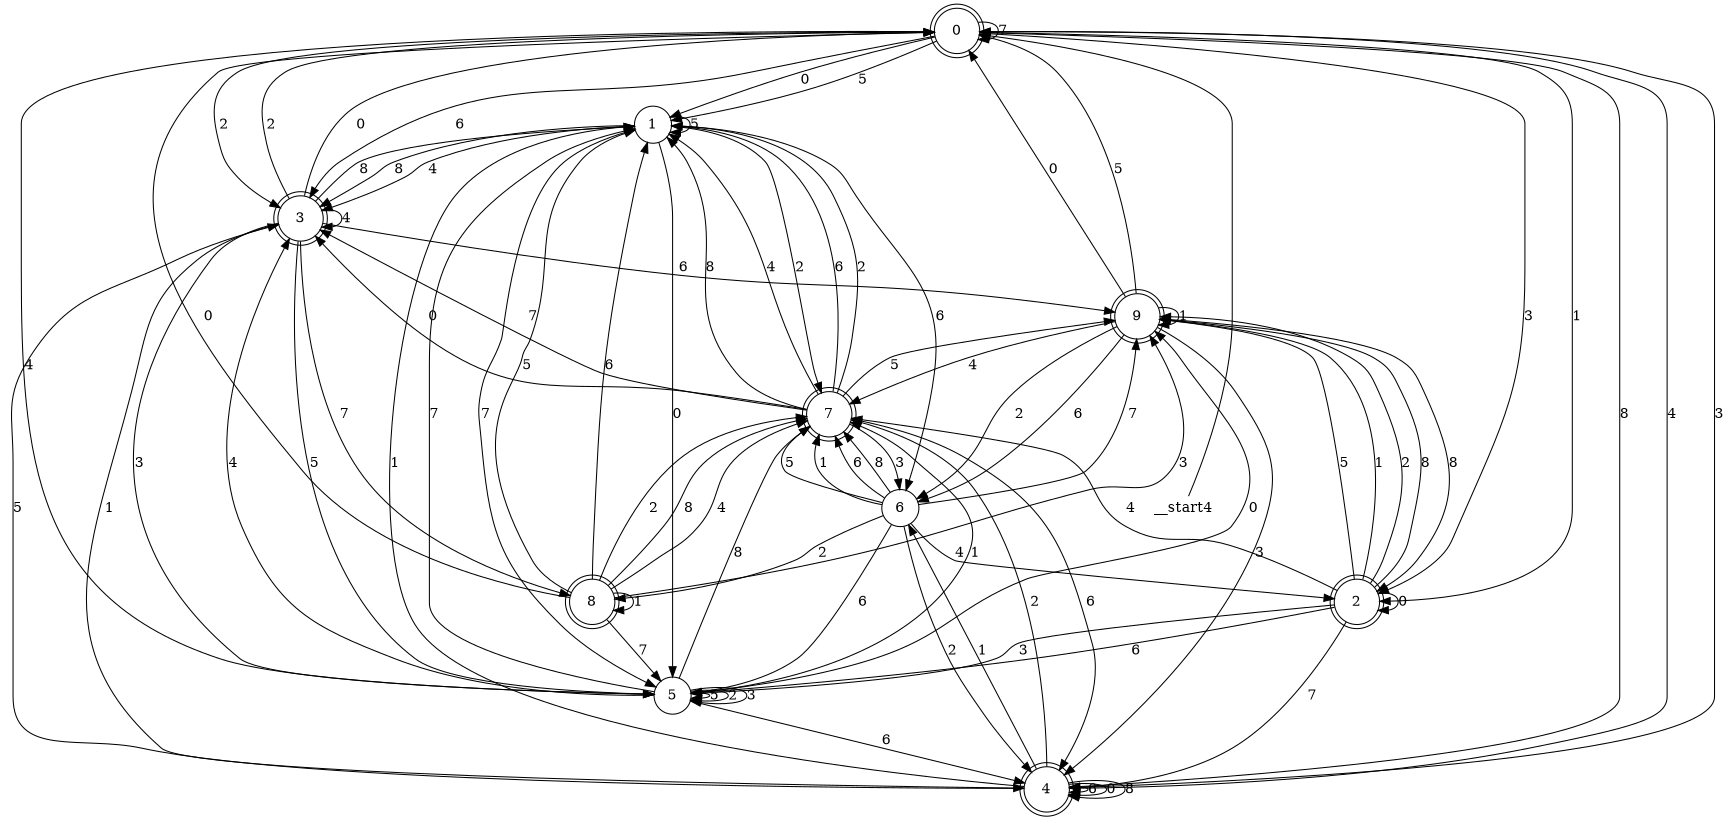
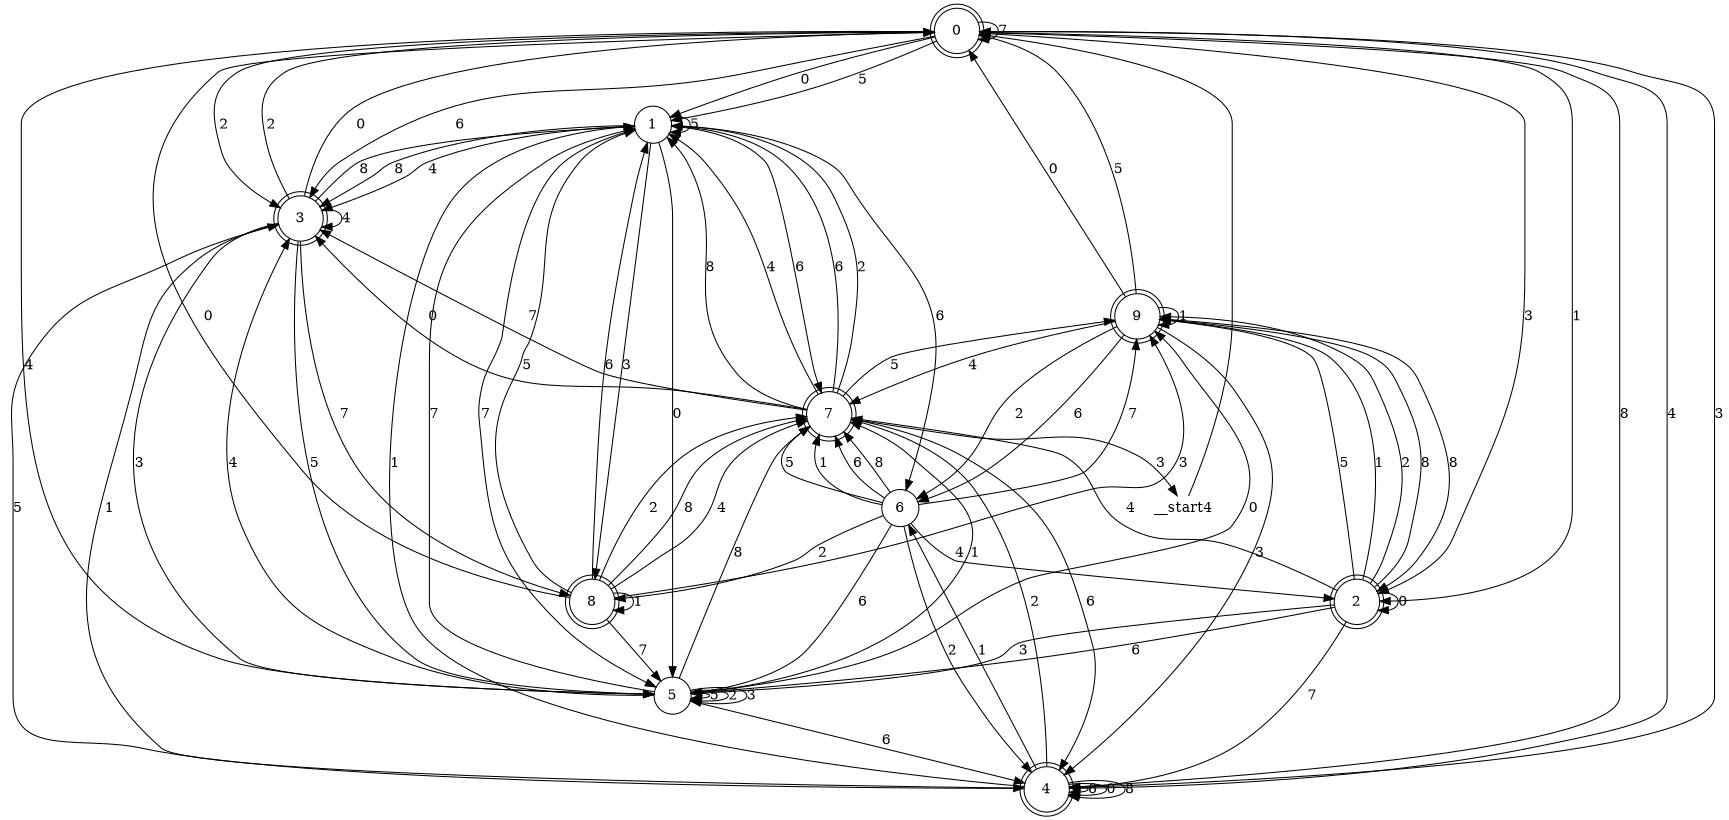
  digraph {
    node [shape=doublecircle]
    n1 [label=0]
    n2 [label=1 shape=circle]
    n3 [label=2]
    n4 [label=3]
    n5 [label=4]
    n6 [label=5 shape=circle]
    n7 [label=6 shape=circle]
    n8 [label=7]
    n9 [label=8]
    n10 [label=9]
    n11 [height=0 label=__start4 shape=none width=0]
    n1 -> n1 [label=7]
    n1 -> n2 [label=5]
    n1 -> n2 [label=0]
    n1 -> n3 [label=1]
    n1 -> n3 [label=3]
    n1 -> n4 [label=6]
    n1 -> n4 [label=2]
    n1 -> n5 [label=8]
    n1 -> n6 [label=4]
    n2 -> n2 [label=5]
    n2 -> n4 [label=8]
    n2 -> n4 [label=4]
    n2 -> n6 [label=7]
    n2 -> n6 [label=0]
    n2 -> n7 [label=6]
-   n2 -> n8 [label=2]
+   n2 -> n8 [label=6]
+   n2 -> n9 [label=3]
    n3 -> n3 [label=0]
    n3 -> n5 [label=7]
    n3 -> n6 [label=6]
    n3 -> n6 [label=3]
    n3 -> n8 [label=4]
    n3 -> n10 [label=5]
    n3 -> n10 [label=1]
    n3 -> n10 [label=2]
    n3 -> n10 [label=8]
    n4 -> n1 [label=2]
    n4 -> n1 [label=0]
    n4 -> n2 [label=8]
    n4 -> n4 [label=4]
    n4 -> n5 [label=1]
    n4 -> n6 [label=5]
    n4 -> n6 [label=3]
    n4 -> n9 [label=7]
-   n4 -> n10 [label=6]
    n5 -> n1 [label=4]
    n5 -> n1 [label=3]
    n5 -> n2 [label=1]
    n5 -> n4 [label=5]
    n5 -> n5 [label=6]
    n5 -> n5 [label=0]
    n5 -> n5 [label=8]
    n5 -> n7 [label=1]
    n5 -> n8 [label=2]
    n6 -> n2 [label=7]
    n6 -> n4 [label=4]
    n6 -> n5 [label=6]
    n6 -> n6 [label=5]
    n6 -> n6 [label=2]
    n6 -> n6 [label=3]
    n6 -> n8 [label=1]
    n6 -> n8 [label=8]
    n6 -> n10 [label=0]
    n7 -> n3 [label=4]
    n7 -> n5 [label=2]
    n7 -> n6 [label=6]
    n7 -> n8 [label=5]
    n7 -> n8 [label=1]
    n7 -> n8 [label=6]
    n7 -> n8 [label=8]
    n7 -> n9 [label=2]
    n7 -> n10 [label=7]
    n8 -> n2 [label=6]
    n8 -> n2 [label=2]
    n8 -> n2 [label=8]
    n8 -> n2 [label=4]
    n8 -> n4 [label=7]
    n8 -> n4 [label=0]
    n8 -> n5 [label=6]
-   n8 -> n7 [label=3]
+   n8 -> n11 [label=3]
    n8 -> n10 [label=5]
    n9 -> n1 [label=0]
    n9 -> n2 [label=5]
    n9 -> n2 [label=6]
    n9 -> n6 [label=7]
    n9 -> n8 [label=2]
    n9 -> n8 [label=8]
    n9 -> n8 [label=4]
    n9 -> n9 [label=1]
    n9 -> n10 [label=3]
    n10 -> n1 [label=5]
    n10 -> n1 [label=0]
    n10 -> n3 [label=8]
    n10 -> n5 [label=3]
    n10 -> n7 [label=6]
    n10 -> n7 [label=2]
    n10 -> n8 [label=4]
    n10 -> n10 [label=1]
    n11 -> n1
  }
